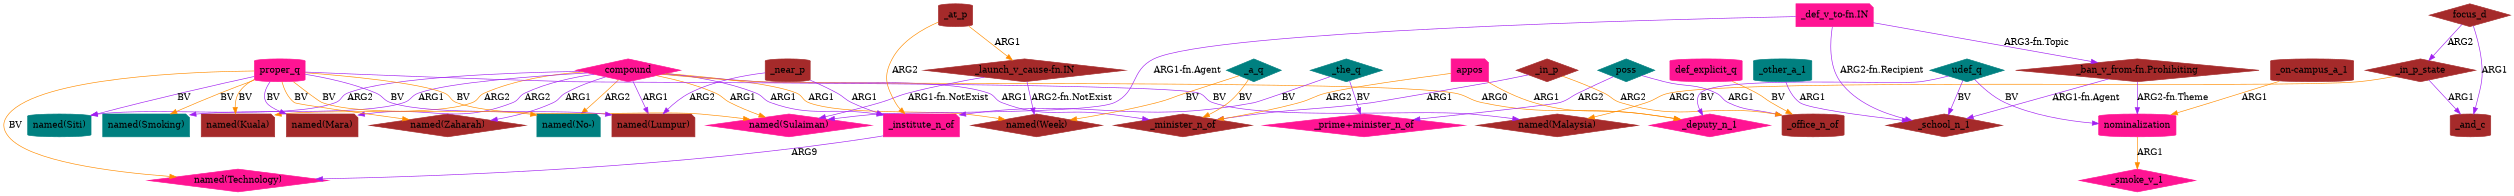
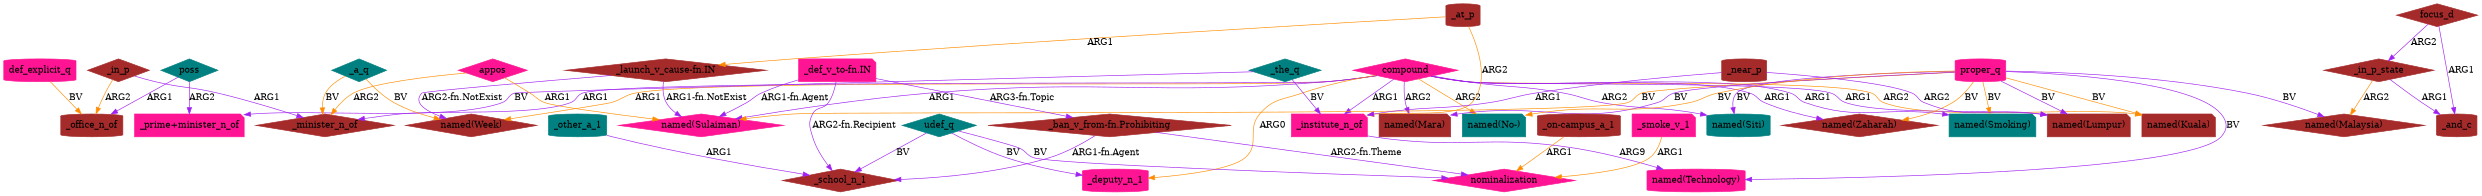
  digraph {
    node [color=brown shape=diamond style=filled]
    edge [color=purple]
    compound [color=deeppink]
    "named(Kuala)" [shape=note]
    "named(Zaharah)"
    _institute_n_of [color=deeppink shape=note]
    "named(Week)"
    "named(Sulaiman)" [color=deeppink]
    _minister_n_of
-   _deputy_n_1 [color=deeppink]
+   _deputy_n_1 [color=deeppink shape=cylinder]
    "named(Siti)" [color=teal shape=cylinder]
    "named(Smoking)" [color=teal shape=note]
    "named(Lumpur)" [shape=note]
    "named(Mara)" [shape=note]
    "named(No-)" [color=teal shape=note]
-   "named(Technology)" [color=deeppink]
+   "named(Technology)" [color=deeppink shape=cylinder]
    proper_q [color=deeppink shape=cylinder]
    "named(Malaysia)"
    _in_p_state
    _and_c [shape=cylinder]
    _the_q [color=teal]
-   "_prime+minister_n_of" [color=deeppink]
+   "_prime+minister_n_of" [color=deeppink shape=note]
    _other_a_1 [color=teal shape=cylinder]
    _school_n_1
    _a_q [color=teal]
    "_launch_v_cause-fn.IN"
    poss [color=teal]
    _office_n_of [shape=cylinder]
    def_explicit_q [color=deeppink shape=cylinder]
    _in_p
    focus_d
    n30 [color=deeppink label="_def_v_to-fn.IN" shape=note]
    "_ban_v_from-fn.Prohibiting"
-   nominalization [color=deeppink shape=cylinder]
-   _smoke_v_1 [color=deeppink]
+   nominalization [color=deeppink]
+   _smoke_v_1 [color=deeppink shape=note]
    _at_p [shape=cylinder]
    udef_q [color=teal]
    "_on-campus_a_1" [shape=cylinder]
-   appos [color=deeppink shape=note]
+   appos [color=deeppink]
    _near_p [shape=cylinder]
    compound -> "named(Kuala)" [color=darkorange label=ARG2]
    compound -> "named(Zaharah)" [label=ARG1]
    compound -> _institute_n_of [label=ARG1]
    compound -> "named(Week)" [color=darkorange label=ARG1]
-   compound -> "named(Sulaiman)" [color=darkorange label=ARG1]
+   compound -> "named(Sulaiman)" [label=ARG1]
    compound -> _minister_n_of [label=ARG1]
    compound -> _deputy_n_1 [color=darkorange label=ARG0]
    compound -> "named(Siti)" [label=ARG2]
    compound -> "named(Smoking)" [label=ARG1]
    compound -> "named(Lumpur)" [label=ARG1]
    compound -> "named(Mara)" [label=ARG2]
    compound -> "named(No-)" [color=darkorange label=ARG2]
    _institute_n_of -> "named(Technology)" [label=ARG9]
    proper_q -> "named(Kuala)" [color=darkorange label=BV]
    proper_q -> "named(Zaharah)" [color=darkorange label=BV]
    proper_q -> "named(Sulaiman)" [color=darkorange label=BV]
    proper_q -> "named(Siti)" [label=BV]
    proper_q -> "named(Smoking)" [color=darkorange label=BV]
    proper_q -> "named(Lumpur)" [label=BV]
    proper_q -> "named(Mara)" [label=BV]
    proper_q -> "named(No-)" [color=darkorange label=BV]
-   proper_q -> "named(Technology)" [color=darkorange label=BV]
+   proper_q -> "named(Technology)" [label=BV]
    proper_q -> "named(Malaysia)" [label=BV]
    _in_p_state -> "named(Malaysia)" [color=darkorange label=ARG2]
    _in_p_state -> _and_c [label=ARG1]
    _the_q -> _institute_n_of [label=BV]
    _the_q -> "_prime+minister_n_of" [label=BV]
    _other_a_1 -> _school_n_1 [label=ARG1]
    _a_q -> "named(Week)" [color=darkorange label=BV]
    _a_q -> _minister_n_of [color=darkorange label=BV]
    "_launch_v_cause-fn.IN" -> "named(Week)" [label="ARG2-fn.NotExist"]
    "_launch_v_cause-fn.IN" -> "named(Sulaiman)" [label="ARG1-fn.NotExist"]
    poss -> "_prime+minister_n_of" [label=ARG2]
    poss -> _office_n_of [label=ARG1]
    def_explicit_q -> _office_n_of [color=darkorange label=BV]
    _in_p -> _minister_n_of [label=ARG1]
    _in_p -> _office_n_of [color=darkorange label=ARG2]
    focus_d -> _in_p_state [label=ARG2]
    focus_d -> _and_c [label=ARG1]
    n30 -> "named(Sulaiman)" [label="ARG1-fn.Agent"]
    n30 -> _school_n_1 [label="ARG2-fn.Recipient"]
    n30 -> "_ban_v_from-fn.Prohibiting" [label="ARG3-fn.Topic"]
    "_ban_v_from-fn.Prohibiting" -> _school_n_1 [label="ARG1-fn.Agent"]
    "_ban_v_from-fn.Prohibiting" -> nominalization [label="ARG2-fn.Theme"]
-   nominalization -> _smoke_v_1 [color=darkorange label=ARG1]
+   _smoke_v_1 -> nominalization [color=darkorange label=ARG1]
    _at_p -> _institute_n_of [color=darkorange label=ARG2]
    _at_p -> "_launch_v_cause-fn.IN" [color=darkorange label=ARG1]
    udef_q -> _deputy_n_1 [label=BV]
    udef_q -> _school_n_1 [label=BV]
    udef_q -> nominalization [label=BV]
    "_on-campus_a_1" -> nominalization [color=darkorange label=ARG1]
-   appos -> _deputy_n_1 [color=darkorange label=ARG1]
+   appos -> "named(Sulaiman)" [color=darkorange label=ARG1]
    appos -> _minister_n_of [color=darkorange label=ARG2]
    _near_p -> _institute_n_of [label=ARG1]
    _near_p -> "named(Lumpur)" [label=ARG2]
  }
